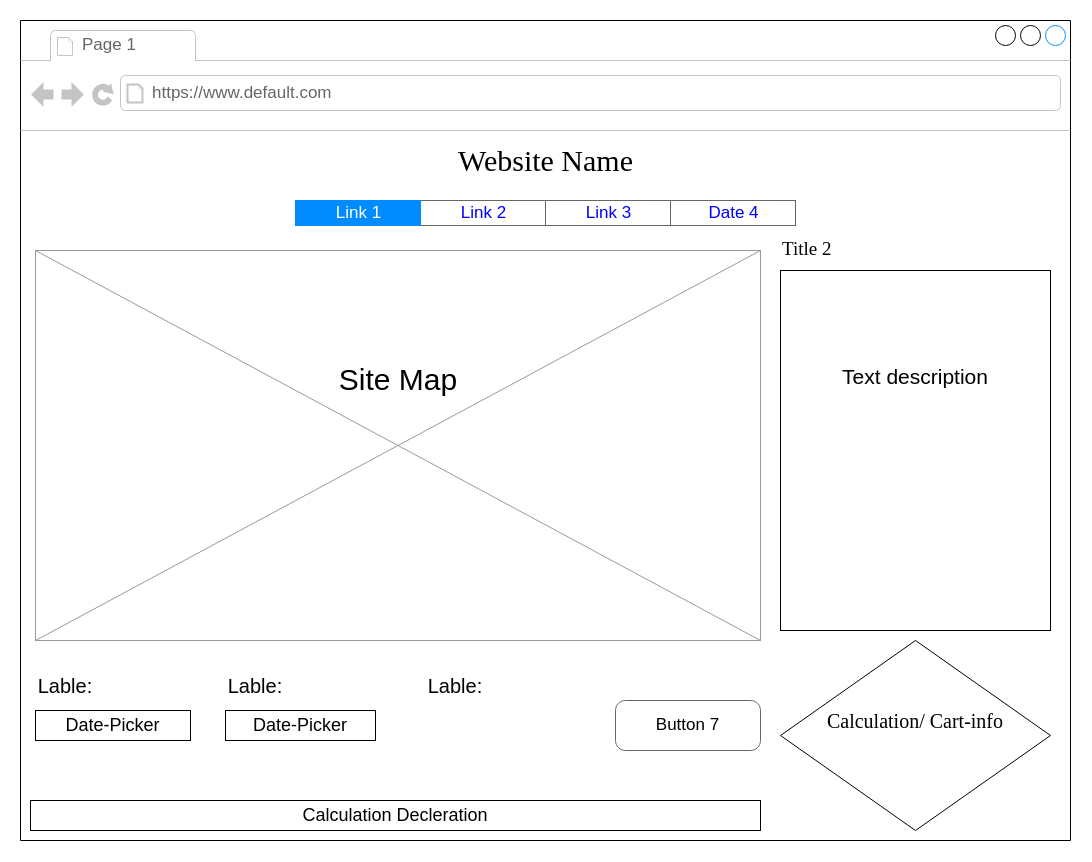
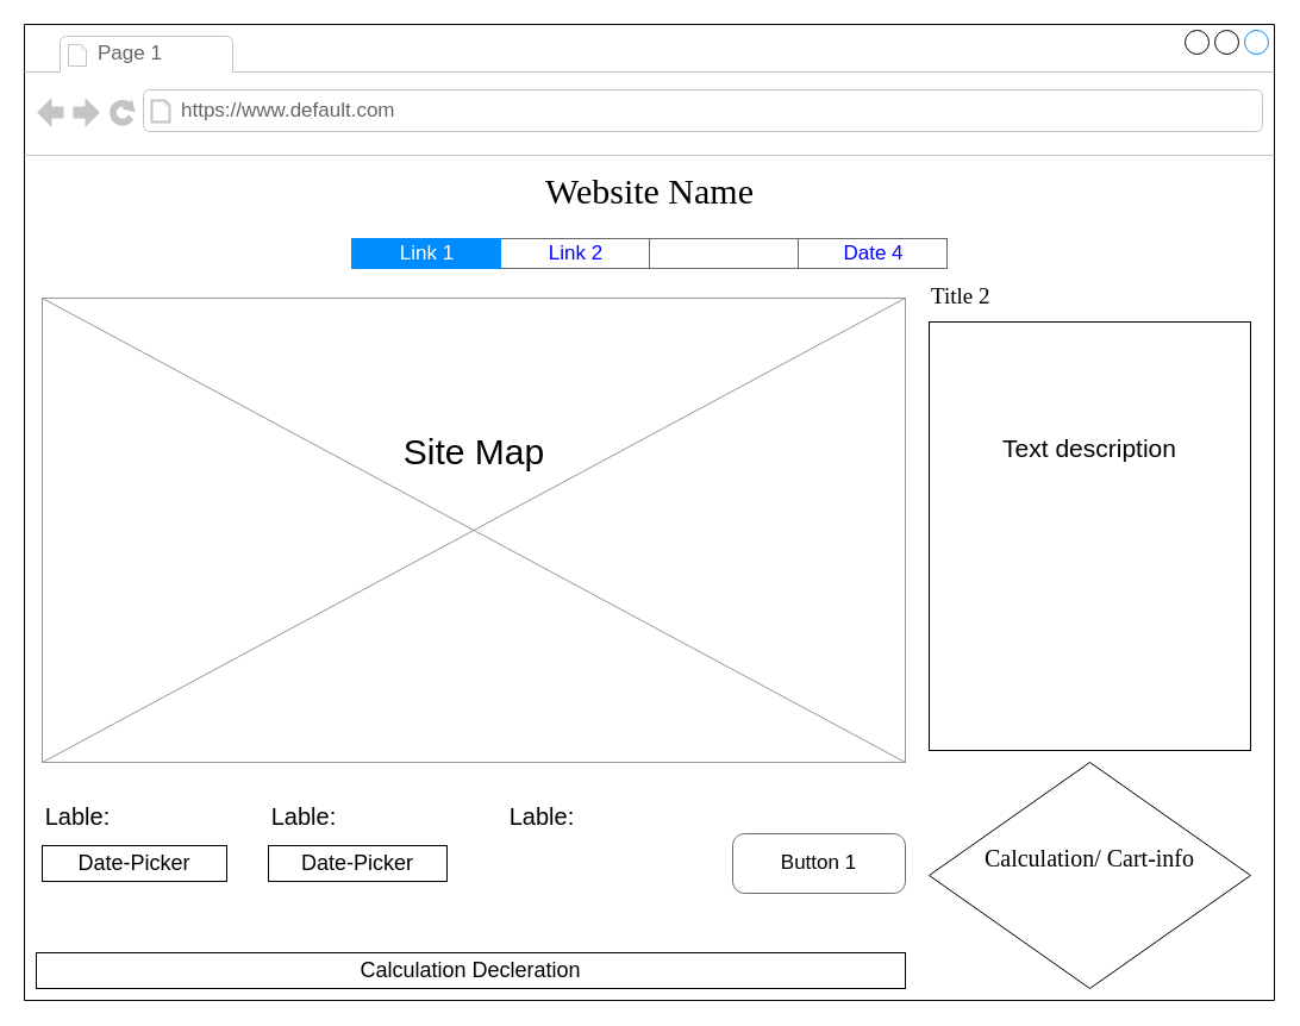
  <mxCell id="0" />
  <mxCell id="1" parent="0" />
  <mxCell id="2" value="" style="strokeWidth=1;shadow=0;dashed=0;align=center;html=1;shape=mxgraph.mockup.containers.browserWindow;rSize=0;mainText=,;recursiveResize=0;rounded=0;labelBackgroundColor=none;fontFamily=Verdana;fontSize=12" parent="1" vertex="1"><mxGeometry x="20" y="20" width="1050" height="820" as="geometry" /></mxCell>
  <mxCell id="3" value="Page 1" style="strokeWidth=1;shadow=0;dashed=0;align=center;html=1;shape=mxgraph.mockup.containers.anchor;fontSize=17;fontColor=#666666;align=left;" parent="2" vertex="1"><mxGeometry x="60" y="12" width="110" height="26" as="geometry" /></mxCell>
  <mxCell id="4" value="https://www.default.com" style="strokeWidth=1;shadow=0;dashed=0;align=center;html=1;shape=mxgraph.mockup.containers.anchor;rSize=0;fontSize=17;fontColor=#666666;align=left;" parent="2" vertex="1"><mxGeometry x="130" y="60" width="250" height="26" as="geometry" /></mxCell>
  <mxCell id="5" value="Website Name" style="text;html=1;points=[];align=center;verticalAlign=top;spacingTop=-4;fontSize=30;fontFamily=Verdana" parent="2" vertex="1"><mxGeometry x="355" y="120" width="340" height="50" as="geometry" /></mxCell>
- <mxCell id="6" value="Button 7" style="strokeWidth=1;shadow=0;dashed=0;align=center;html=1;shape=mxgraph.mockup.buttons.button;strokeColor=#666666;mainText=;buttonStyle=round;fontSize=17;fontStyle=0;fillColor=none;whiteSpace=wrap;rounded=0;labelBackgroundColor=none;" parent="2" vertex="1"><mxGeometry x="595" y="680" width="145" height="50" as="geometry" /></mxCell>
+ <mxCell id="6" value="Button 1" style="strokeWidth=1;shadow=0;dashed=0;align=center;html=1;shape=mxgraph.mockup.buttons.button;strokeColor=#666666;mainText=;buttonStyle=round;fontSize=17;fontStyle=0;fillColor=none;whiteSpace=wrap;rounded=0;labelBackgroundColor=none;" parent="2" vertex="1"><mxGeometry x="595" y="680" width="145" height="50" as="geometry" /></mxCell>
  <mxCell id="7" value="" style="verticalLabelPosition=bottom;shadow=0;dashed=0;align=center;html=1;verticalAlign=top;strokeWidth=1;shape=mxgraph.mockup.graphics.simpleIcon;strokeColor=#999999;fillColor=#ffffff;rounded=0;labelBackgroundColor=none;fontFamily=Verdana;fontSize=12;fontColor=#000000;" parent="2" vertex="1"><mxGeometry x="15" y="230" width="725" height="390" as="geometry" /></mxCell>
  <mxCell id="8" value="&lt;font style=&quot;font-size: 19px&quot;&gt;Title 2&lt;/font&gt;" style="text;html=1;points=[];align=left;verticalAlign=top;spacingTop=-4;fontSize=15;fontFamily=Verdana" parent="2" vertex="1"><mxGeometry x="760" y="215" width="90" height="30" as="geometry" /></mxCell>
  <mxCell id="9" value="&lt;font style=&quot;line-height: 740% ; font-size: 20px&quot;&gt;Calculation/ Cart-info&lt;/font&gt;&lt;div style=&quot;font-size: 26px&quot;&gt;&lt;/div&gt;" style="rhombus;whiteSpace=wrap;html=1;shadow=0;labelBackgroundColor=none;strokeWidth=1;fontFamily=Verdana;fontSize=12;align=center;verticalAlign=top;" parent="2" vertex="1"><mxGeometry x="760" y="620" width="270" height="190" as="geometry" /></mxCell>
  <mxCell id="10" value="" style="strokeWidth=1;shadow=0;dashed=0;align=center;html=1;shape=mxgraph.mockup.text.rrect;rSize=0;strokeColor=#666666;" parent="2" vertex="1"><mxGeometry x="275" y="180" width="500" height="25" as="geometry" /></mxCell>
  <mxCell id="11" value="Link 2" style="strokeColor=inherit;fillColor=inherit;gradientColor=inherit;strokeWidth=1;shadow=0;dashed=0;align=center;html=1;shape=mxgraph.mockup.text.rrect;rSize=0;fontSize=17;fontColor=#0000ff;" parent="10" vertex="1"><mxGeometry x="125" width="125" height="25" as="geometry" /></mxCell>
- <mxCell id="12" value="Link 3" style="strokeColor=inherit;fillColor=inherit;gradientColor=inherit;strokeWidth=1;shadow=0;dashed=0;align=center;html=1;shape=mxgraph.mockup.text.rrect;rSize=0;fontSize=17;fontColor=#0000ff;" parent="10" vertex="1"><mxGeometry x="250" width="125" height="25" as="geometry" /></mxCell>
  <mxCell id="13" value="Date 4" style="strokeColor=inherit;fillColor=inherit;gradientColor=inherit;strokeWidth=1;shadow=0;dashed=0;align=center;html=1;shape=mxgraph.mockup.text.rrect;rSize=0;fontSize=17;fontColor=#0000ff;" parent="10" vertex="1"><mxGeometry x="375" width="125" height="25" as="geometry" /></mxCell>
  <mxCell id="14" value="Link 1" style="strokeWidth=1;shadow=0;dashed=0;align=center;html=1;shape=mxgraph.mockup.text.rrect;rSize=0;fontSize=17;fontColor=#ffffff;fillColor=#008cff;strokeColor=#008cff;" parent="10" vertex="1"><mxGeometry width="125" height="25" as="geometry" /></mxCell>
  <mxCell id="15" value="&lt;font style=&quot;font-size: 21px ; line-height: 1000%&quot;&gt;Text description&lt;/font&gt;" style="text;spacingTop=-5;whiteSpace=wrap;html=1;align=center;fontSize=12;fontFamily=Helvetica;fillColor=none;rounded=0;shadow=0;labelBackgroundColor=none;strokeColor=#000000;" parent="2" vertex="1"><mxGeometry x="760" y="250" width="270" height="360" as="geometry" /></mxCell>
  <mxCell id="16" value="&lt;font style=&quot;font-size: 30px&quot;&gt;Site Map&lt;/font&gt;" style="text;spacingTop=-5;whiteSpace=wrap;html=1;align=center;fontSize=12;fontFamily=Helvetica;fillColor=none;strokeColor=none;rounded=0;shadow=1;labelBackgroundColor=none;" parent="2" vertex="1"><mxGeometry x="307.5" y="340" width="140" height="40" as="geometry" /></mxCell>
  <mxCell id="17" value="&lt;font style=&quot;font-size: 18px&quot;&gt;Date-Picker&lt;/font&gt;" style="text;html=1;align=center;verticalAlign=middle;whiteSpace=wrap;rounded=0;strokeWidth=1;perimeterSpacing=1;glass=0;strokeColor=#000000;" parent="2" vertex="1"><mxGeometry x="15" y="690" width="155" height="30" as="geometry" /></mxCell>
  <mxCell id="18" value="&lt;font style=&quot;font-size: 18px&quot;&gt;Date-Picker&lt;/font&gt;" style="text;html=1;align=center;verticalAlign=middle;whiteSpace=wrap;rounded=0;strokeWidth=1;perimeterSpacing=1;glass=0;strokeColor=#000000;" parent="2" vertex="1"><mxGeometry x="205" y="690" width="150" height="30" as="geometry" /></mxCell>
  <mxCell id="19" value="&lt;font style=&quot;font-size: 20px&quot;&gt;Lable:&lt;/font&gt;" style="text;html=1;strokeColor=none;fillColor=none;align=center;verticalAlign=middle;whiteSpace=wrap;rounded=0;glass=0;" parent="2" vertex="1"><mxGeometry y="650" width="90" height="30" as="geometry" /></mxCell>
  <mxCell id="20" value="&lt;font style=&quot;font-size: 20px&quot;&gt;Lable:&lt;/font&gt;" style="text;html=1;strokeColor=none;fillColor=none;align=center;verticalAlign=middle;whiteSpace=wrap;rounded=0;glass=0;" parent="2" vertex="1"><mxGeometry x="190" y="650" width="90" height="30" as="geometry" /></mxCell>
  <mxCell id="21" value="&lt;font style=&quot;font-size: 18px&quot;&gt;Calculation Decleration&lt;/font&gt;" style="text;html=1;align=center;verticalAlign=middle;whiteSpace=wrap;rounded=0;strokeWidth=1;perimeterSpacing=1;glass=0;strokeColor=#000000;" parent="2" vertex="1"><mxGeometry x="10" y="780" width="730" height="30" as="geometry" /></mxCell>
  <mxCell id="22" value="&lt;font style=&quot;font-size: 20px&quot;&gt;Lable:&lt;/font&gt;" style="text;html=1;strokeColor=none;fillColor=none;align=center;verticalAlign=middle;whiteSpace=wrap;rounded=0;glass=0;" parent="2" vertex="1"><mxGeometry x="390" y="650" width="90" height="30" as="geometry" /></mxCell>
